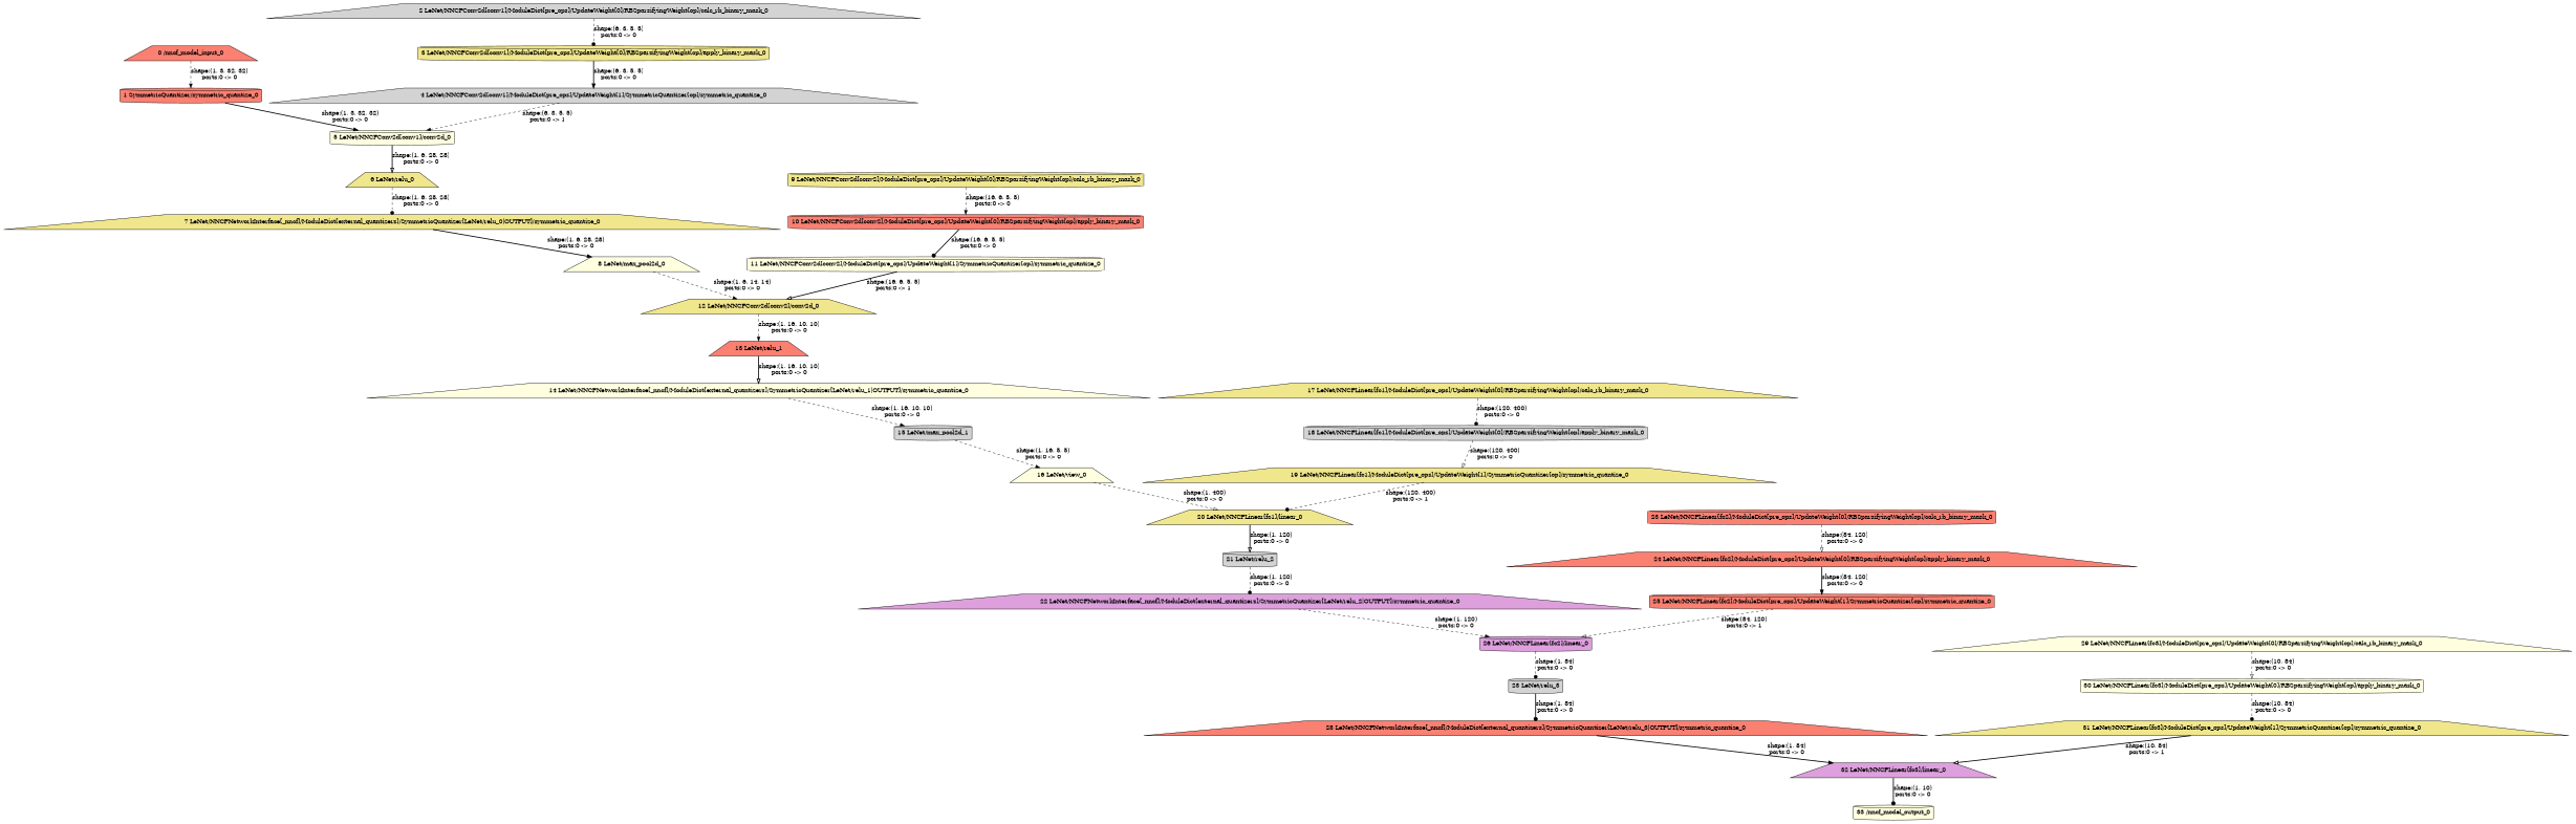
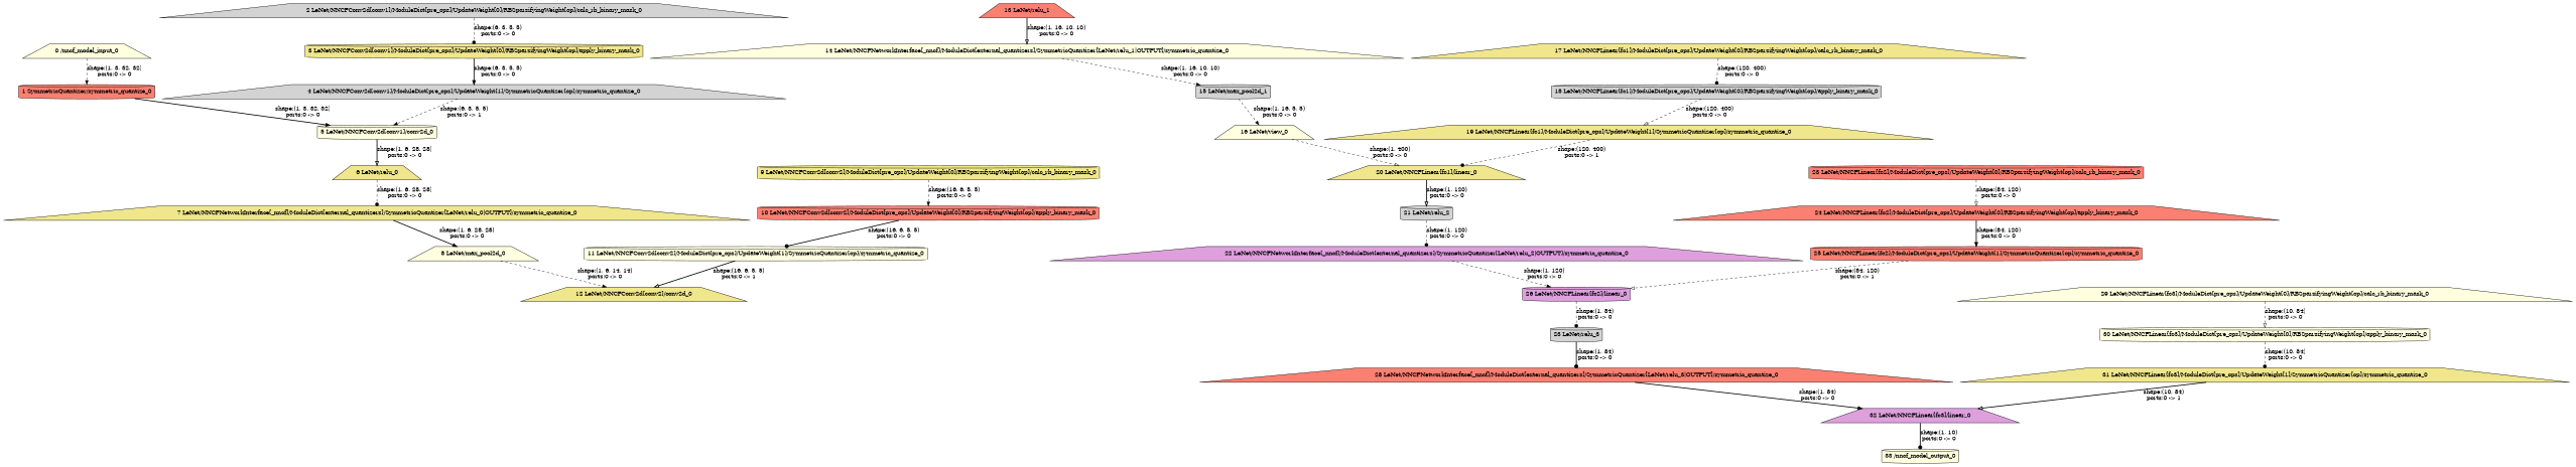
  strict digraph {
    node [fillcolor=lightyellow shape=trapezium style=filled type=symmetric_quantize]
    edge [arrowhead=normal style=dashed]
-   "0 /nncf_model_input_0" [fillcolor=salmon type=nncf_model_input]
+   "0 /nncf_model_input_0" [type=nncf_model_input]
    "1 SymmetricQuantizer/symmetric_quantize_0" [fillcolor=salmon shape=cylinder]
    "5 LeNet/NNCFConv2d[conv1]/conv2d_0" [shape=cylinder type=conv2d]
    "6 LeNet/relu_0" [fillcolor=khaki type=relu]
    "2 LeNet/NNCFConv2d[conv1]/ModuleDict[pre_ops]/UpdateWeight[0]/RBSparsifyingWeight[op]/calc_rb_binary_mask_0" [fillcolor=lightgrey type=calc_rb_binary_mask]
    "3 LeNet/NNCFConv2d[conv1]/ModuleDict[pre_ops]/UpdateWeight[0]/RBSparsifyingWeight[op]/apply_binary_mask_0" [fillcolor=khaki shape=cylinder type=apply_binary_mask]
    "4 LeNet/NNCFConv2d[conv1]/ModuleDict[pre_ops]/UpdateWeight[1]/SymmetricQuantizer[op]/symmetric_quantize_0" [fillcolor=lightgrey]
    "7 LeNet/NNCFNetworkInterface[_nncf]/ModuleDict[external_quantizers]/SymmetricQuantizer[LeNet/relu_0|OUTPUT]/symmetric_quantize_0" [fillcolor=khaki]
    "8 LeNet/max_pool2d_0" [type=max_pool2d]
    "12 LeNet/NNCFConv2d[conv2]/conv2d_0" [fillcolor=khaki type=conv2d]
    "13 LeNet/relu_1" [fillcolor=salmon type=relu]
    "9 LeNet/NNCFConv2d[conv2]/ModuleDict[pre_ops]/UpdateWeight[0]/RBSparsifyingWeight[op]/calc_rb_binary_mask_0" [fillcolor=khaki shape=cylinder type=calc_rb_binary_mask]
    "10 LeNet/NNCFConv2d[conv2]/ModuleDict[pre_ops]/UpdateWeight[0]/RBSparsifyingWeight[op]/apply_binary_mask_0" [fillcolor=salmon shape=cylinder type=apply_binary_mask]
    "11 LeNet/NNCFConv2d[conv2]/ModuleDict[pre_ops]/UpdateWeight[1]/SymmetricQuantizer[op]/symmetric_quantize_0" [shape=cylinder]
    "14 LeNet/NNCFNetworkInterface[_nncf]/ModuleDict[external_quantizers]/SymmetricQuantizer[LeNet/relu_1|OUTPUT]/symmetric_quantize_0"
    "15 LeNet/max_pool2d_1" [fillcolor=lightgrey shape=cylinder type=max_pool2d]
    "16 LeNet/view_0" [type=view]
    "20 LeNet/NNCFLinear[fc1]/linear_0" [fillcolor=khaki type=linear]
    "21 LeNet/relu_2" [fillcolor=lightgrey shape=cylinder type=relu]
    "17 LeNet/NNCFLinear[fc1]/ModuleDict[pre_ops]/UpdateWeight[0]/RBSparsifyingWeight[op]/calc_rb_binary_mask_0" [fillcolor=khaki type=calc_rb_binary_mask]
    "18 LeNet/NNCFLinear[fc1]/ModuleDict[pre_ops]/UpdateWeight[0]/RBSparsifyingWeight[op]/apply_binary_mask_0" [fillcolor=lightgrey shape=cylinder type=apply_binary_mask]
    "19 LeNet/NNCFLinear[fc1]/ModuleDict[pre_ops]/UpdateWeight[1]/SymmetricQuantizer[op]/symmetric_quantize_0" [fillcolor=khaki]
    "22 LeNet/NNCFNetworkInterface[_nncf]/ModuleDict[external_quantizers]/SymmetricQuantizer[LeNet/relu_2|OUTPUT]/symmetric_quantize_0" [fillcolor=plum]
    "26 LeNet/NNCFLinear[fc2]/linear_0" [fillcolor=plum shape=cylinder type=linear]
    n25 [fillcolor=lightgrey label="23 LeNet/relu_3" shape=cylinder type=relu]
    "23 LeNet/NNCFLinear[fc2]/ModuleDict[pre_ops]/UpdateWeight[0]/RBSparsifyingWeight[op]/calc_rb_binary_mask_0" [fillcolor=salmon shape=cylinder type=calc_rb_binary_mask]
    "24 LeNet/NNCFLinear[fc2]/ModuleDict[pre_ops]/UpdateWeight[0]/RBSparsifyingWeight[op]/apply_binary_mask_0" [fillcolor=salmon type=apply_binary_mask]
    "25 LeNet/NNCFLinear[fc2]/ModuleDict[pre_ops]/UpdateWeight[1]/SymmetricQuantizer[op]/symmetric_quantize_0" [fillcolor=salmon shape=cylinder]
    "28 LeNet/NNCFNetworkInterface[_nncf]/ModuleDict[external_quantizers]/SymmetricQuantizer[LeNet/relu_3|OUTPUT]/symmetric_quantize_0" [fillcolor=salmon]
    "32 LeNet/NNCFLinear[fc3]/linear_0" [fillcolor=plum type=linear]
    "33 /nncf_model_output_0" [shape=cylinder type=nncf_model_output]
    "29 LeNet/NNCFLinear[fc3]/ModuleDict[pre_ops]/UpdateWeight[0]/RBSparsifyingWeight[op]/calc_rb_binary_mask_0" [type=calc_rb_binary_mask]
    "30 LeNet/NNCFLinear[fc3]/ModuleDict[pre_ops]/UpdateWeight[0]/RBSparsifyingWeight[op]/apply_binary_mask_0" [shape=cylinder type=apply_binary_mask]
    "31 LeNet/NNCFLinear[fc3]/ModuleDict[pre_ops]/UpdateWeight[1]/SymmetricQuantizer[op]/symmetric_quantize_0" [fillcolor=khaki]
    "0 /nncf_model_input_0" -> "1 SymmetricQuantizer/symmetric_quantize_0" [label="shape:(1, 3, 32, 32)\nports:0 -> 0"]
    "1 SymmetricQuantizer/symmetric_quantize_0" -> "5 LeNet/NNCFConv2d[conv1]/conv2d_0" [label="shape:(1, 3, 32, 32)\nports:0 -> 0" style=bold]
    "5 LeNet/NNCFConv2d[conv1]/conv2d_0" -> "6 LeNet/relu_0" [arrowhead=onormal label="shape:(1, 6, 28, 28)\nports:0 -> 0" style=bold]
    "6 LeNet/relu_0" -> "7 LeNet/NNCFNetworkInterface[_nncf]/ModuleDict[external_quantizers]/SymmetricQuantizer[LeNet/relu_0|OUTPUT]/symmetric_quantize_0" [arrowhead=dot label="shape:(1, 6, 28, 28)\nports:0 -> 0"]
    "2 LeNet/NNCFConv2d[conv1]/ModuleDict[pre_ops]/UpdateWeight[0]/RBSparsifyingWeight[op]/calc_rb_binary_mask_0" -> "3 LeNet/NNCFConv2d[conv1]/ModuleDict[pre_ops]/UpdateWeight[0]/RBSparsifyingWeight[op]/apply_binary_mask_0" [arrowhead=dot label="shape:(6, 3, 5, 5)\nports:0 -> 0"]
    "3 LeNet/NNCFConv2d[conv1]/ModuleDict[pre_ops]/UpdateWeight[0]/RBSparsifyingWeight[op]/apply_binary_mask_0" -> "4 LeNet/NNCFConv2d[conv1]/ModuleDict[pre_ops]/UpdateWeight[1]/SymmetricQuantizer[op]/symmetric_quantize_0" [label="shape:(6, 3, 5, 5)\nports:0 -> 0" style=bold]
    "4 LeNet/NNCFConv2d[conv1]/ModuleDict[pre_ops]/UpdateWeight[1]/SymmetricQuantizer[op]/symmetric_quantize_0" -> "5 LeNet/NNCFConv2d[conv1]/conv2d_0" [label="shape:(6, 3, 5, 5)\nports:0 -> 1"]
    "7 LeNet/NNCFNetworkInterface[_nncf]/ModuleDict[external_quantizers]/SymmetricQuantizer[LeNet/relu_0|OUTPUT]/symmetric_quantize_0" -> "8 LeNet/max_pool2d_0" [label="shape:(1, 6, 28, 28)\nports:0 -> 0" style=bold]
    "8 LeNet/max_pool2d_0" -> "12 LeNet/NNCFConv2d[conv2]/conv2d_0" [label="shape:(1, 6, 14, 14)\nports:0 -> 0"]
-   "12 LeNet/NNCFConv2d[conv2]/conv2d_0" -> "13 LeNet/relu_1" [label="shape:(1, 16, 10, 10)\nports:0 -> 0"]
    "13 LeNet/relu_1" -> "14 LeNet/NNCFNetworkInterface[_nncf]/ModuleDict[external_quantizers]/SymmetricQuantizer[LeNet/relu_1|OUTPUT]/symmetric_quantize_0" [arrowhead=onormal label="shape:(1, 16, 10, 10)\nports:0 -> 0" style=bold]
    "9 LeNet/NNCFConv2d[conv2]/ModuleDict[pre_ops]/UpdateWeight[0]/RBSparsifyingWeight[op]/calc_rb_binary_mask_0" -> "10 LeNet/NNCFConv2d[conv2]/ModuleDict[pre_ops]/UpdateWeight[0]/RBSparsifyingWeight[op]/apply_binary_mask_0" [label="shape:(16, 6, 5, 5)\nports:0 -> 0"]
    "10 LeNet/NNCFConv2d[conv2]/ModuleDict[pre_ops]/UpdateWeight[0]/RBSparsifyingWeight[op]/apply_binary_mask_0" -> "11 LeNet/NNCFConv2d[conv2]/ModuleDict[pre_ops]/UpdateWeight[1]/SymmetricQuantizer[op]/symmetric_quantize_0" [arrowhead=dot label="shape:(16, 6, 5, 5)\nports:0 -> 0" style=bold]
    "11 LeNet/NNCFConv2d[conv2]/ModuleDict[pre_ops]/UpdateWeight[1]/SymmetricQuantizer[op]/symmetric_quantize_0" -> "12 LeNet/NNCFConv2d[conv2]/conv2d_0" [arrowhead=onormal label="shape:(16, 6, 5, 5)\nports:0 -> 1" style=bold]
    "14 LeNet/NNCFNetworkInterface[_nncf]/ModuleDict[external_quantizers]/SymmetricQuantizer[LeNet/relu_1|OUTPUT]/symmetric_quantize_0" -> "15 LeNet/max_pool2d_1" [label="shape:(1, 16, 10, 10)\nports:0 -> 0"]
    "15 LeNet/max_pool2d_1" -> "16 LeNet/view_0" [label="shape:(1, 16, 5, 5)\nports:0 -> 0"]
    "16 LeNet/view_0" -> "20 LeNet/NNCFLinear[fc1]/linear_0" [arrowhead=onormal label="shape:(1, 400)\nports:0 -> 0"]
    "20 LeNet/NNCFLinear[fc1]/linear_0" -> "21 LeNet/relu_2" [arrowhead=onormal label="shape:(1, 120)\nports:0 -> 0" style=bold]
    "21 LeNet/relu_2" -> "22 LeNet/NNCFNetworkInterface[_nncf]/ModuleDict[external_quantizers]/SymmetricQuantizer[LeNet/relu_2|OUTPUT]/symmetric_quantize_0" [arrowhead=dot label="shape:(1, 120)\nports:0 -> 0"]
    "17 LeNet/NNCFLinear[fc1]/ModuleDict[pre_ops]/UpdateWeight[0]/RBSparsifyingWeight[op]/calc_rb_binary_mask_0" -> "18 LeNet/NNCFLinear[fc1]/ModuleDict[pre_ops]/UpdateWeight[0]/RBSparsifyingWeight[op]/apply_binary_mask_0" [arrowhead=dot label="shape:(120, 400)\nports:0 -> 0"]
    "18 LeNet/NNCFLinear[fc1]/ModuleDict[pre_ops]/UpdateWeight[0]/RBSparsifyingWeight[op]/apply_binary_mask_0" -> "19 LeNet/NNCFLinear[fc1]/ModuleDict[pre_ops]/UpdateWeight[1]/SymmetricQuantizer[op]/symmetric_quantize_0" [arrowhead=onormal label="shape:(120, 400)\nports:0 -> 0"]
    "19 LeNet/NNCFLinear[fc1]/ModuleDict[pre_ops]/UpdateWeight[1]/SymmetricQuantizer[op]/symmetric_quantize_0" -> "20 LeNet/NNCFLinear[fc1]/linear_0" [arrowhead=dot label="shape:(120, 400)\nports:0 -> 1"]
    "22 LeNet/NNCFNetworkInterface[_nncf]/ModuleDict[external_quantizers]/SymmetricQuantizer[LeNet/relu_2|OUTPUT]/symmetric_quantize_0" -> "26 LeNet/NNCFLinear[fc2]/linear_0" [label="shape:(1, 120)\nports:0 -> 0"]
    "26 LeNet/NNCFLinear[fc2]/linear_0" -> n25 [arrowhead=dot label="shape:(1, 84)\nports:0 -> 0"]
    n25 -> "28 LeNet/NNCFNetworkInterface[_nncf]/ModuleDict[external_quantizers]/SymmetricQuantizer[LeNet/relu_3|OUTPUT]/symmetric_quantize_0" [arrowhead=dot label="shape:(1, 84)\nports:0 -> 0" style=bold]
    "23 LeNet/NNCFLinear[fc2]/ModuleDict[pre_ops]/UpdateWeight[0]/RBSparsifyingWeight[op]/calc_rb_binary_mask_0" -> "24 LeNet/NNCFLinear[fc2]/ModuleDict[pre_ops]/UpdateWeight[0]/RBSparsifyingWeight[op]/apply_binary_mask_0" [arrowhead=onormal label="shape:(84, 120)\nports:0 -> 0"]
    "24 LeNet/NNCFLinear[fc2]/ModuleDict[pre_ops]/UpdateWeight[0]/RBSparsifyingWeight[op]/apply_binary_mask_0" -> "25 LeNet/NNCFLinear[fc2]/ModuleDict[pre_ops]/UpdateWeight[1]/SymmetricQuantizer[op]/symmetric_quantize_0" [label="shape:(84, 120)\nports:0 -> 0" style=bold]
    "25 LeNet/NNCFLinear[fc2]/ModuleDict[pre_ops]/UpdateWeight[1]/SymmetricQuantizer[op]/symmetric_quantize_0" -> "26 LeNet/NNCFLinear[fc2]/linear_0" [arrowhead=onormal label="shape:(84, 120)\nports:0 -> 1"]
    "28 LeNet/NNCFNetworkInterface[_nncf]/ModuleDict[external_quantizers]/SymmetricQuantizer[LeNet/relu_3|OUTPUT]/symmetric_quantize_0" -> "32 LeNet/NNCFLinear[fc3]/linear_0" [label="shape:(1, 84)\nports:0 -> 0" style=bold]
    "32 LeNet/NNCFLinear[fc3]/linear_0" -> "33 /nncf_model_output_0" [arrowhead=dot label="shape:(1, 10)\nports:0 -> 0" style=bold]
    "29 LeNet/NNCFLinear[fc3]/ModuleDict[pre_ops]/UpdateWeight[0]/RBSparsifyingWeight[op]/calc_rb_binary_mask_0" -> "30 LeNet/NNCFLinear[fc3]/ModuleDict[pre_ops]/UpdateWeight[0]/RBSparsifyingWeight[op]/apply_binary_mask_0" [arrowhead=onormal label="shape:(10, 84)\nports:0 -> 0"]
    "30 LeNet/NNCFLinear[fc3]/ModuleDict[pre_ops]/UpdateWeight[0]/RBSparsifyingWeight[op]/apply_binary_mask_0" -> "31 LeNet/NNCFLinear[fc3]/ModuleDict[pre_ops]/UpdateWeight[1]/SymmetricQuantizer[op]/symmetric_quantize_0" [arrowhead=dot label="shape:(10, 84)\nports:0 -> 0"]
    "31 LeNet/NNCFLinear[fc3]/ModuleDict[pre_ops]/UpdateWeight[1]/SymmetricQuantizer[op]/symmetric_quantize_0" -> "32 LeNet/NNCFLinear[fc3]/linear_0" [arrowhead=onormal label="shape:(10, 84)\nports:0 -> 1" style=bold]
  }
